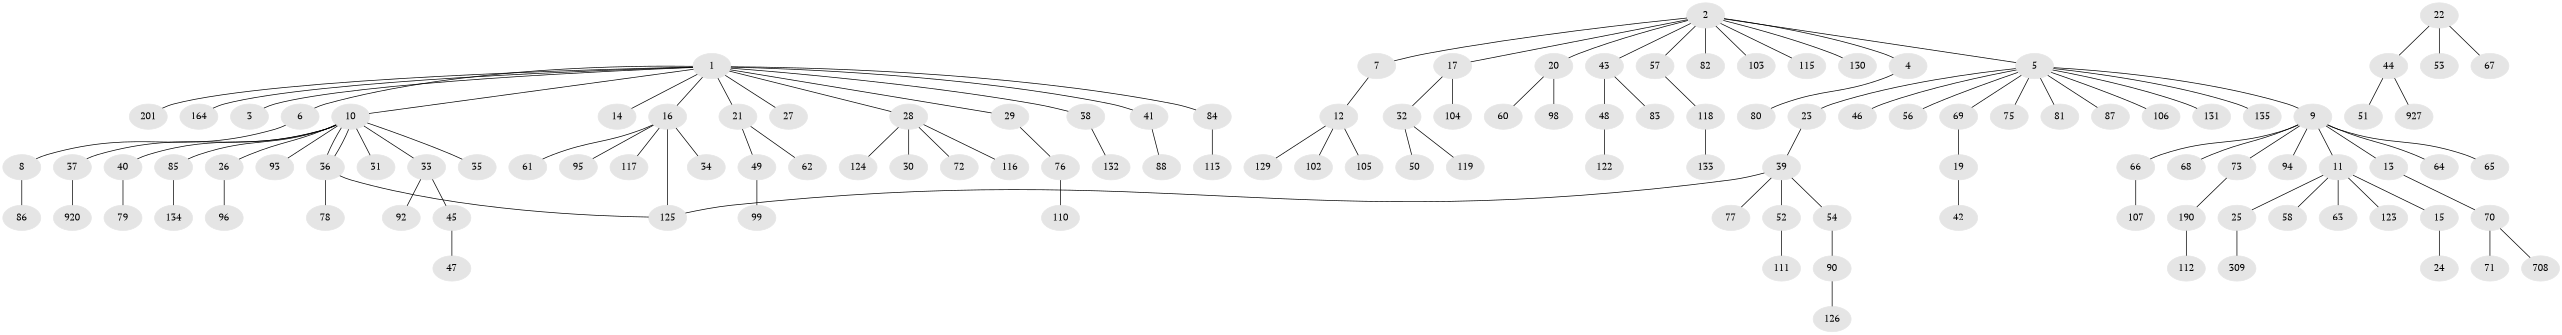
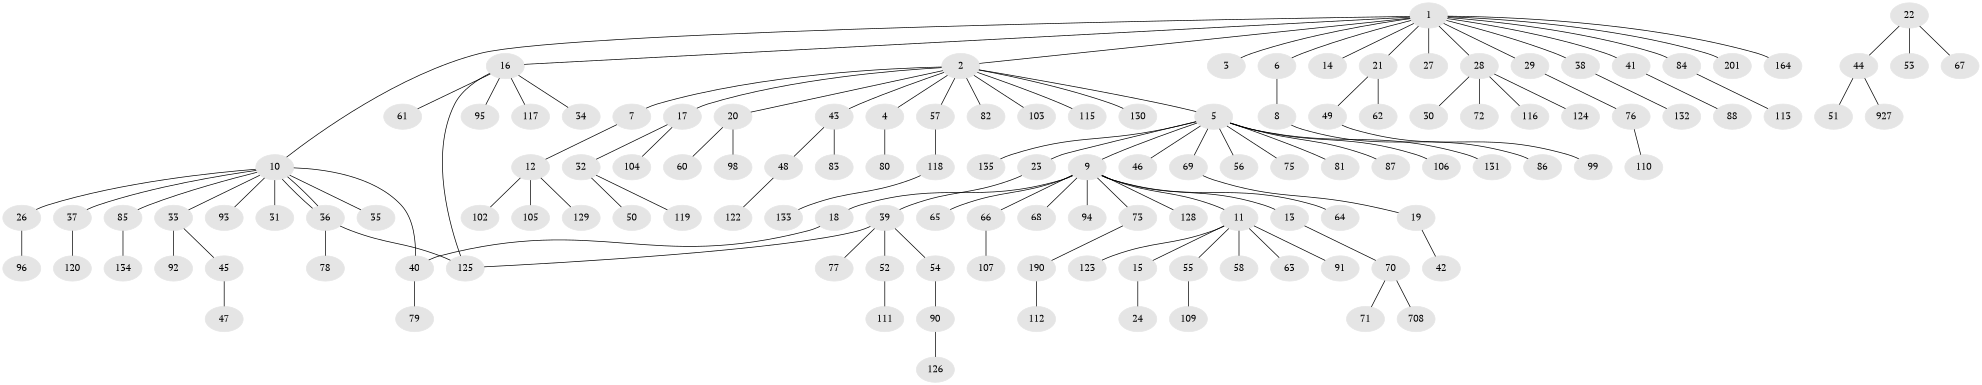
  graph {
    fontname="PT Serif"
    node [color=gray90 fontname="PT Serif" style=filled]
    edge [fontname="PT Serif"]
    1
    2
    3
    6
    10
    14
    16
    21
    27
    28
    29
    38
    41
    84
    n15 [label=201]
    n16 [label=164]
    4
    5
    7
    17
    20
    43
    57
    82
    103
    115
    130
    8
    26
    31
    33
    35
    36
    37
    40
    85
    93
    34
    61
    95
    117
    125
    49
    62
    30
    72
    116
    124
    76
    132
    88
    113
    80
    9
    23
    46
    56
    69
    75
    81
    87
    106
    131
    135
    12
    32
    104
    60
    98
    48
    83
    118
    22
    44
    53
    67
    11
    13
+   18
    64
    65
    66
    68
    73
    94
+   128
    39
    19
    86
    102
    105
    129
    42
    15
-   55 [label=25]
+   55
    58
    63
+   91
    123
    70
    107
    n102 [label=190]
    96
    45
    92
    78
-   120 [label=920]
+   120
    79
    134
    24
-   109 [label=309]
+   109
    71
    n113 [label=708]
    50
    119
    99
    51
    n118 [label=927]
    52
    54
    77
    110
    47
    111
    90
    122
    126
    133
    112
+   1 -- 2
    1 -- 3
    1 -- 6
    1 -- 10
    1 -- 14
    1 -- 16
    1 -- 21
    1 -- 27
    1 -- 28
    1 -- 29
    1 -- 38
    1 -- 41
    1 -- 84
    1 -- n15
    1 -- n16
    2 -- 4
    2 -- 5
    2 -- 7
    2 -- 17
    2 -- 20
    2 -- 43
    2 -- 57
    2 -- 82
    2 -- 103
    2 -- 115
    2 -- 130
    6 -- 8
    10 -- 26
    10 -- 31
    10 -- 33
    10 -- 35
    10 -- 36
    10 -- 36
    10 -- 37
    10 -- 40
    10 -- 85
    10 -- 93
    16 -- 34
    16 -- 61
    16 -- 95
    16 -- 117
    16 -- 125
    21 -- 49
    21 -- 62
    28 -- 30
    28 -- 72
    28 -- 116
    28 -- 124
    29 -- 76
    38 -- 132
    41 -- 88
    84 -- 113
    4 -- 80
    5 -- 9
    5 -- 23
    5 -- 46
    5 -- 56
    5 -- 69
    5 -- 75
    5 -- 81
    5 -- 87
    5 -- 106
    5 -- 131
    5 -- 135
    7 -- 12
    17 -- 32
    17 -- 104
    20 -- 60
    20 -- 98
    43 -- 48
    43 -- 83
    57 -- 118
    8 -- 86
    26 -- 96
    33 -- 45
    33 -- 92
    36 -- 125
    36 -- 78
    37 -- 120
    40 -- 79
    85 -- 134
    49 -- 99
    76 -- 110
    9 -- 11
    9 -- 13
+   9 -- 18
    9 -- 64
    9 -- 65
    9 -- 66
    9 -- 68
    9 -- 73
    9 -- 94
+   9 -- 128
    23 -- 39
    69 -- 19
    12 -- 102
    12 -- 105
    12 -- 129
    32 -- 50
    32 -- 119
    48 -- 122
    118 -- 133
    22 -- 44
    22 -- 53
    22 -- 67
    44 -- 51
    44 -- n118
    11 -- 15
    11 -- 55
    11 -- 58
    11 -- 63
+   11 -- 91
    11 -- 123
    13 -- 70
+   18 -- 40
    66 -- 107
    73 -- n102
    39 -- 125
    39 -- 52
    39 -- 54
    39 -- 77
    19 -- 42
    15 -- 24
    55 -- 109
    70 -- 71
    70 -- n113
    n102 -- 112
    45 -- 47
    52 -- 111
    54 -- 90
    90 -- 126
  }
